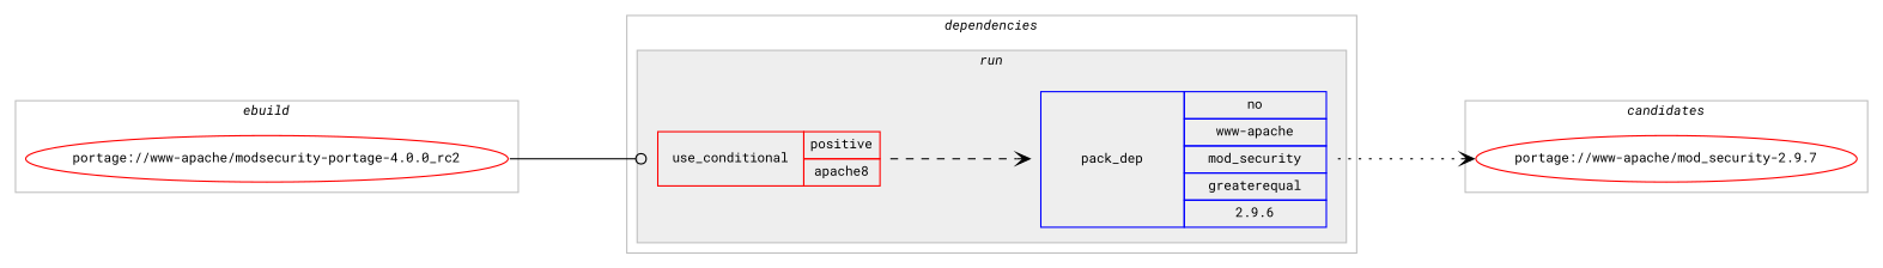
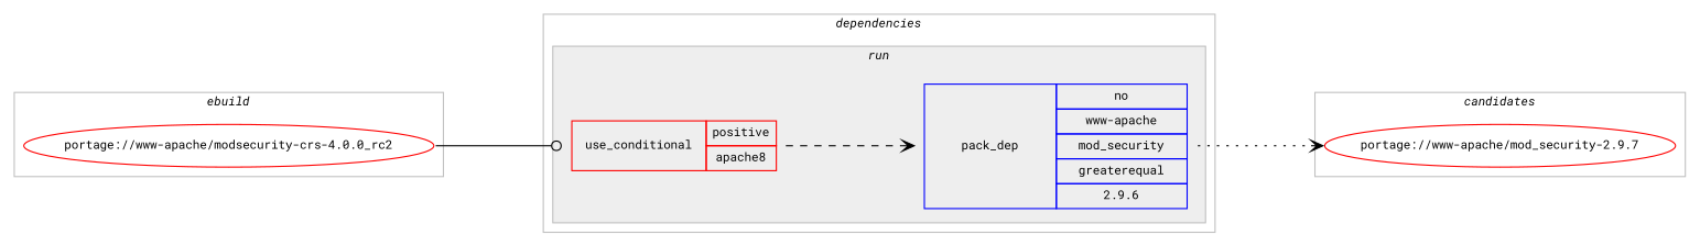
  digraph {
    compound=true
    concentrate=true
    fontname="Roboto Mono"
    fontsize=10
    newrank=true
    rankdir=LR
    ranksep=1.5
    node [color=red fontname="Roboto Mono" fontsize=10]
    edge [arrowhead=vee fontname="Roboto Mono" headport=w tailport=e weight=20]
-   n1 [label="portage://www-apache/modsecurity-portage-4.0.0_rc2" width=4]
+   n1 [label="portage://www-apache/modsecurity-crs-4.0.0_rc2" width=4]
    n2 [color=blue label=<<TABLE BORDER="0" CELLBORDER="1" CELLSPACING="0" CELLPADDING="4" WIDTH="220"><TR><TD ROWSPAN="6" CELLPADDING="30">pack_dep</TD></TR><TR><TD WIDTH="110">no</TD></TR><TR><TD>www-apache</TD></TR><TR><TD>mod_security</TD></TR><TR><TD>greaterequal</TD></TR><TR><TD>2.9.6</TD></TR></TABLE>> shape=none]
    n3 [label=<<TABLE BORDER="0" CELLBORDER="1" CELLSPACING="0" CELLPADDING="4"><TR><TD ROWSPAN="3" CELLPADDING="10">use_conditional</TD></TR><TR><TD>positive</TD></TR><TR><TD>apache8</TD></TR></TABLE>> shape=none]
    n4 [label="portage://www-apache/mod_security-2.9.7" width=4]
    subgraph cluster_1 {
      color=gray
      label=<<i>ebuild</i>>
      rank=same
      n1
    }
    subgraph cluster_2 {
      color=gray
      label=<<i>dependencies</i>>
      subgraph cluster_3 {
        color=gray
        fillcolor="#eeeeee"
        label=<<i>compile</i>>
        style=filled
      }
      subgraph cluster_4 {
        color=gray
        fillcolor="#eeeeee"
        label=<<i>compile and run</i>>
        style=filled
      }
      subgraph cluster_5 {
        color=gray
        fillcolor="#eeeeee"
        label=<<i>run</i>>
        style=filled
        subgraph sub_6 {
          color=gray
          fillcolor="#eeeeee"
          label=<<i>run</i>>
          style=filled
          n3
          subgraph sub_7 {
            color=gray
            fillcolor="#eeeeee"
            label=<<i>run</i>>
            style=filled
            n2
          }
        }
      }
    }
    subgraph cluster_8 {
      color=gray
      label=<<i>candidates</i>>
      rank=same
      subgraph sub_9 {
        color=black
        label=<<i>candidates</i>>
        nodesep=1
        rank=same
        n4
      }
    }
    n1 -> n3 [arrowhead=odot style=solid]
    n2 -> n4 [style=dotted weight=100]
    n3 -> n2 [style=dashed]
  }
